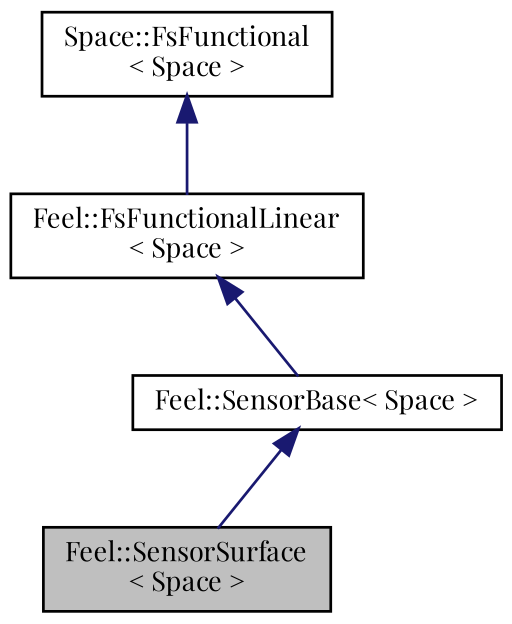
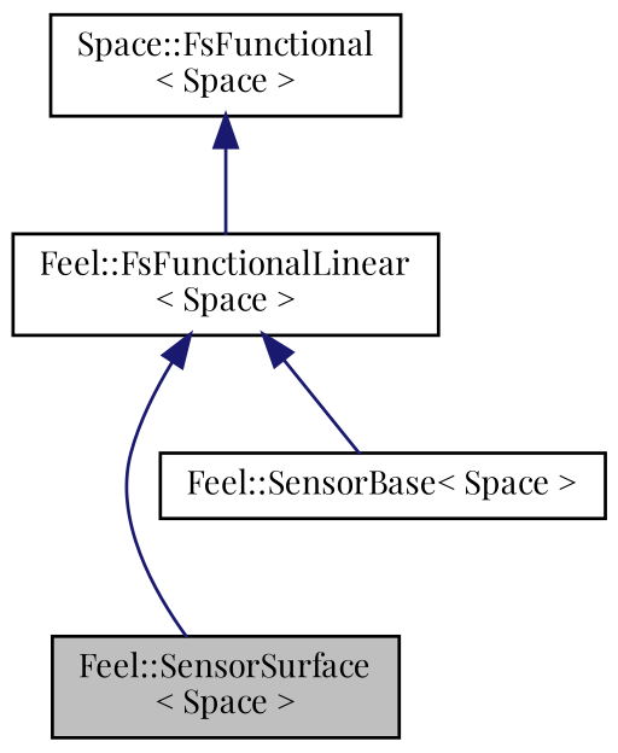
  digraph {
    fontname="Playfair Display"
    node [color=black fillcolor=white fontname="Playfair Display" fontsize=10 shape=record style=filled]
    edge [color=midnightblue dir=back fontname="Playfair Display" fontsize=10 labelfontname=Helvetica labelfontsize=10 style=solid]
    n1 [fillcolor=grey75 fontcolor=black height=0.2 label="Feel::SensorSurface\l\< Space \>" width=0.4]
    n2 [height=0.2 label="Feel::SensorBase\< Space \>" width=0.4]
    n3 [height=0.2 label="Feel::FsFunctionalLinear\l\< Space \>" width=0.4]
    n4 [height=0.2 label="Space::FsFunctional\l\< Space \>" width=0.4]
-   n2 -> n1
+   n3 -> n1
    n3 -> n2
    n4 -> n3
  }
